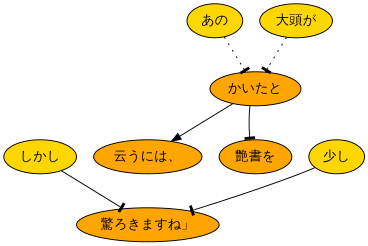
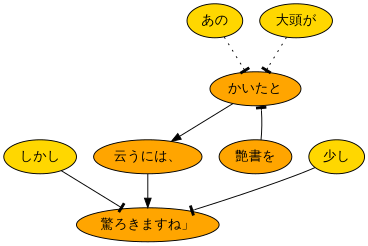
  digraph {
    node [fillcolor=gold style=filled]
    edge [arrowhead=tee style=solid]
    n1 [label="しかし"]
    n2 [fillcolor=orange label="驚ろきますね」"]
    n3 [label="あの"]
    n4 [fillcolor=orange label="かいたと"]
    n5 [fillcolor=orange label="云うには、"]
    n6 [label="大頭が"]
    n7 [fillcolor=orange label="艶書を"]
    n8 [label="少し"]
    n1 -> n2
    n3 -> n4 [style=dotted]
    n4 -> n5 [arrowhead=normal]
+   n5 -> n2 [arrowhead=normal]
    n6 -> n4 [style=dotted]
-   n4 -> n7
+   n7 -> n4
    n8 -> n2
  }
